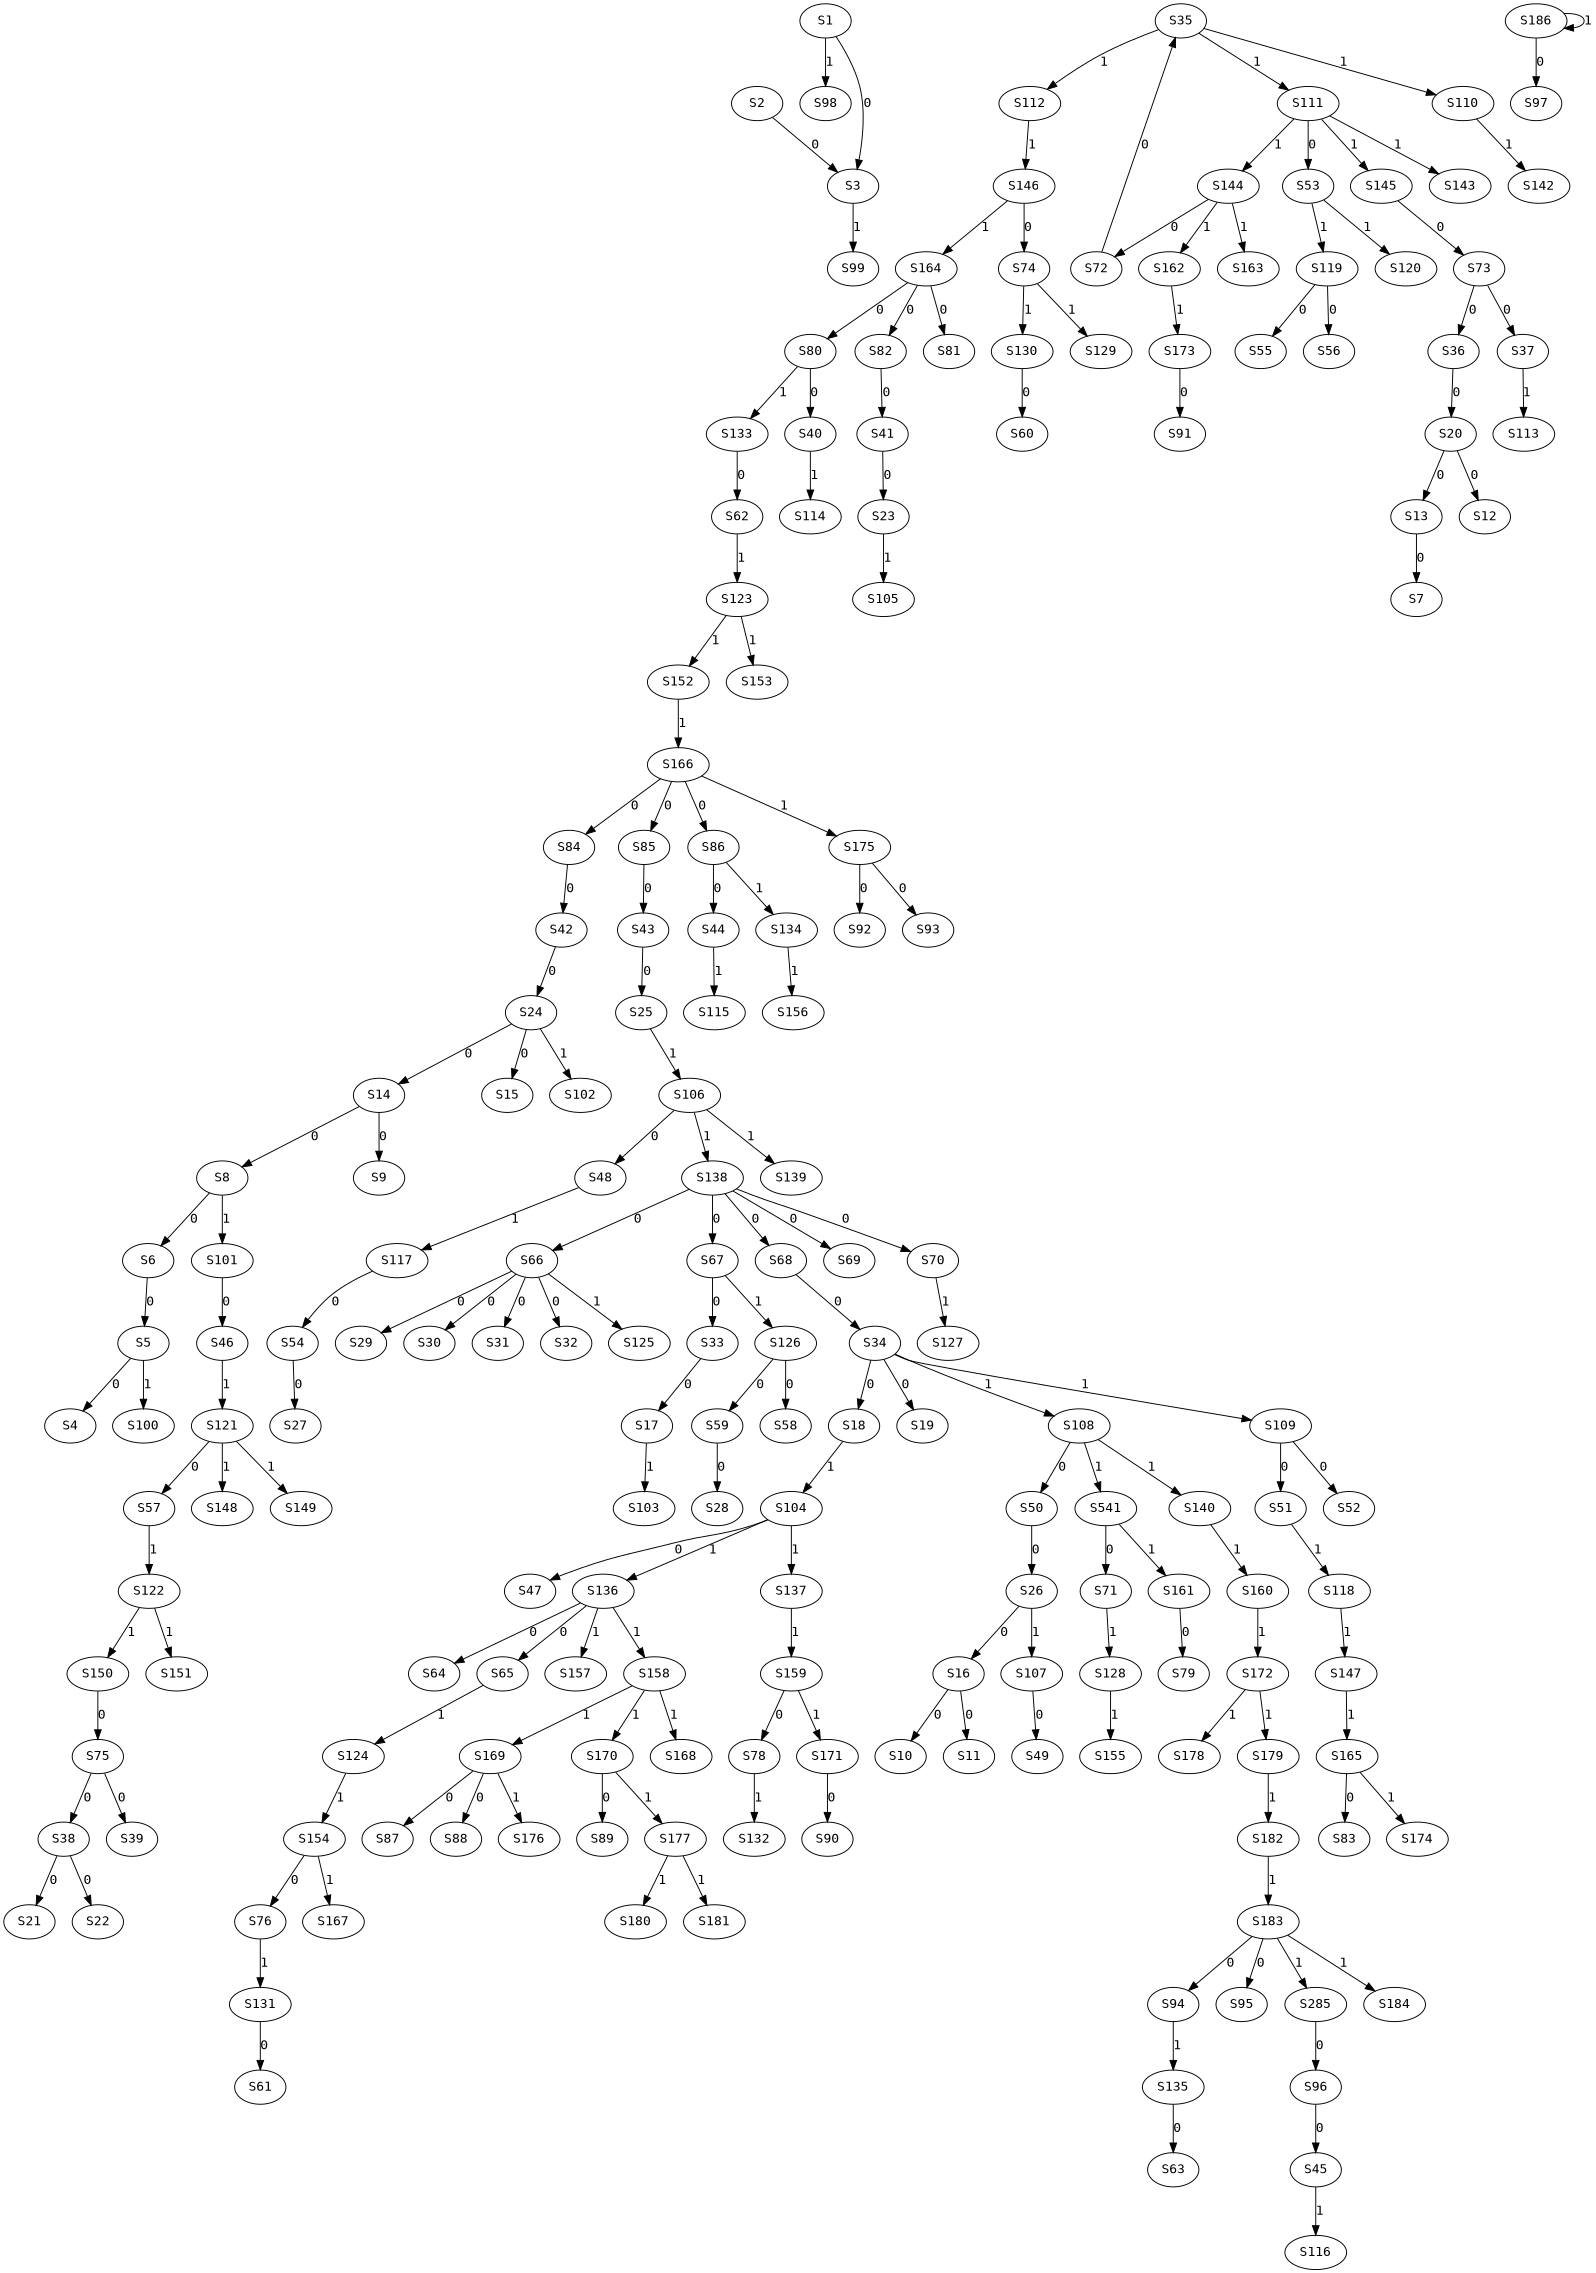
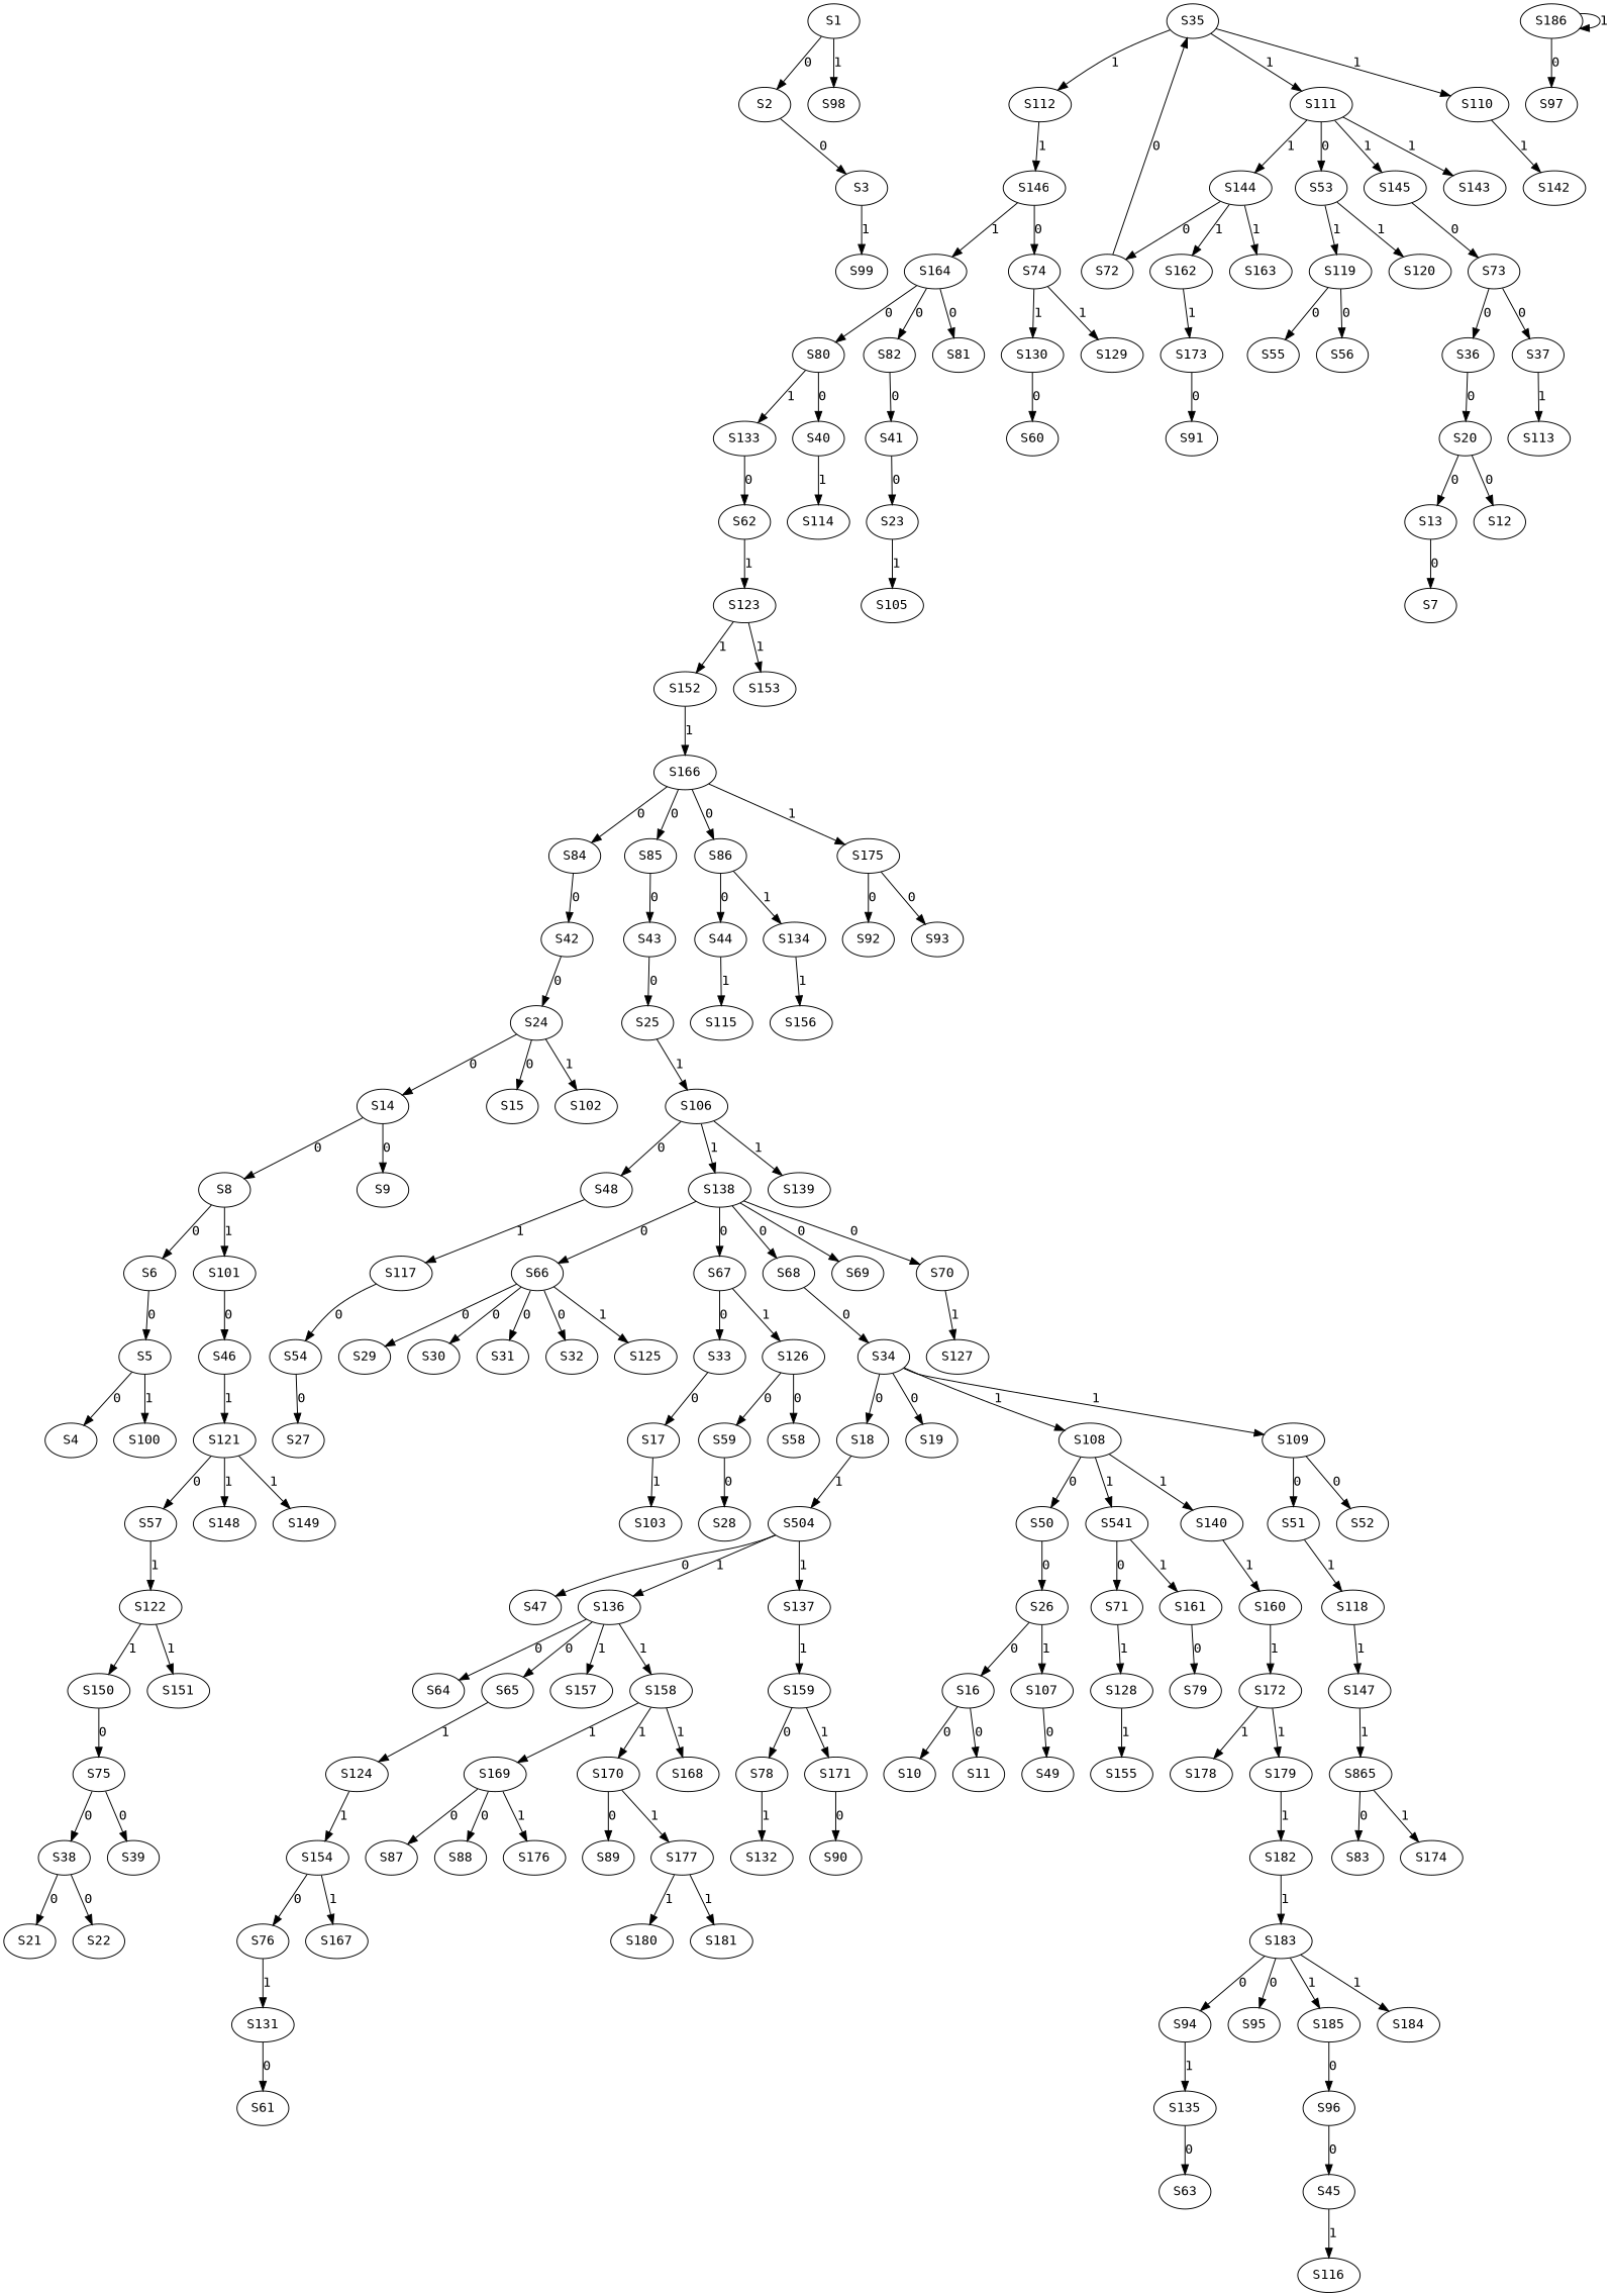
  strict digraph {
    fontname="DejaVu Sans Mono"
    node [fontname="DejaVu Sans Mono"]
    edge [fontname="DejaVu Sans Mono"]
    S1
    S2
    S98
    S3
    S99
    S5
    S4
    S100
    S6
    S8
    S101
    S46
    S13
    S7
    S14
    S9
    S16
    S10
    S11
    S20
    S12
    S24
    S15
    S102
    S26
    S107
    S49
    S33
    S17
    S103
    S34
    S18
    S19
    S108
    S109
-   S104
+   S104 [label=S504]
    S50
    n38 [label=S541]
    S140
    S51
    S52
    S47
    S136
    S137
    S36
    S38
    S21
    S22
    S41
    S23
    S105
    S42
    S43
    S25
    S106
    S48
    S138
    S139
    S54
    S27
    S121
    S57
    S148
    S149
    S59
    S28
    S66
    S29
    S30
    S31
    S32
    S125
    S67
    S126
    S58
    S68
    S72
    S35
    S111
    S110
    S112
    S53
    S144
    S145
    S143
    S142
    S146
    S73
    S37
    S113
    S75
    S39
    S80
    S40
    S133
    S114
    S62
    S82
    S84
    S85
    S86
    S44
    S134
    S115
    S156
    S96
    S45
    S116
    S64
    S65
    S157
    S158
    S159
    S117
    S69
    S70
    S71
    S161
    S160
    S118
    S147
    S119
    S120
    S162
    S163
    S55
    S56
    S122
    S150
    S151
    S130
    S60
    S131
    S61
    S123
    S152
    S153
    S135
    S63
    S124
    S169
    S170
    S168
    S154
    S127
    S128
    S79
    S155
    S173
    S74
    S164
    S129
    S81
    S76
    S167
    S78
    S171
    S132
    S90
-   S165
+   S165 [label=S865]
    S83
    S174
    S166
    S175
    S92
    S93
    S87
    S88
    S176
    S89
    S177
    S180
    S181
    S91
    S183
    S94
    S95
-   S185 [label=S285]
+   S185
    S184
    S186
    S97
    S172
    S178
    S179
    S182
-   S1 -> S3 [label=0]
+   S1 -> S2 [label=0]
    S1 -> S98 [label=1]
    S2 -> S3 [label=0]
    S3 -> S99 [label=1]
    S5 -> S4 [label=0]
    S5 -> S100 [label=1]
    S6 -> S5 [label=0]
    S8 -> S6 [label=0]
    S8 -> S101 [label=1]
    S101 -> S46 [label=0]
    S46 -> S121 [label=1]
    S13 -> S7 [label=0]
    S14 -> S8 [label=0]
    S14 -> S9 [label=0]
    S16 -> S10 [label=0]
    S16 -> S11 [label=0]
    S20 -> S13 [label=0]
    S20 -> S12 [label=0]
    S24 -> S14 [label=0]
    S24 -> S15 [label=0]
    S24 -> S102 [label=1]
    S26 -> S16 [label=0]
    S26 -> S107 [label=1]
    S107 -> S49 [label=0]
    S33 -> S17 [label=0]
    S17 -> S103 [label=1]
    S34 -> S18 [label=0]
    S34 -> S19 [label=0]
    S34 -> S108 [label=1]
    S34 -> S109 [label=1]
    S18 -> S104 [label=1]
    S108 -> S50 [label=0]
    S108 -> n38 [label=1]
    S108 -> S140 [label=1]
    S109 -> S51 [label=0]
    S109 -> S52 [label=0]
    S104 -> S47 [label=0]
    S104 -> S136 [label=1]
    S104 -> S137 [label=1]
    S50 -> S26 [label=0]
    n38 -> S71 [label=0]
    n38 -> S161 [label=1]
    S140 -> S160 [label=1]
    S51 -> S118 [label=1]
    S136 -> S64 [label=0]
    S136 -> S65 [label=0]
    S136 -> S157 [label=1]
    S136 -> S158 [label=1]
    S137 -> S159 [label=1]
    S36 -> S20 [label=0]
    S38 -> S21 [label=0]
    S38 -> S22 [label=0]
    S41 -> S23 [label=0]
    S23 -> S105 [label=1]
    S42 -> S24 [label=0]
    S43 -> S25 [label=0]
    S25 -> S106 [label=1]
    S106 -> S48 [label=0]
    S106 -> S138 [label=1]
    S106 -> S139 [label=1]
    S48 -> S117 [label=1]
    S138 -> S66 [label=0]
    S138 -> S67 [label=0]
    S138 -> S68 [label=0]
    S138 -> S69 [label=0]
    S138 -> S70 [label=0]
    S54 -> S27 [label=0]
    S121 -> S57 [label=0]
    S121 -> S148 [label=1]
    S121 -> S149 [label=1]
    S57 -> S122 [label=1]
    S59 -> S28 [label=0]
    S66 -> S29 [label=0]
    S66 -> S30 [label=0]
    S66 -> S31 [label=0]
    S66 -> S32 [label=0]
    S66 -> S125 [label=1]
    S67 -> S33 [label=0]
    S67 -> S126 [label=1]
    S126 -> S59 [label=0]
    S126 -> S58 [label=0]
    S68 -> S34 [label=0]
    S72 -> S35 [label=0]
    S35 -> S111 [label=1]
    S35 -> S110 [label=1]
    S35 -> S112 [label=1]
    S111 -> S53 [label=0]
    S111 -> S144 [label=1]
    S111 -> S145 [label=1]
    S111 -> S143 [label=1]
    S110 -> S142 [label=1]
    S112 -> S146 [label=1]
    S53 -> S119 [label=1]
    S53 -> S120 [label=1]
    S144 -> S72 [label=0]
    S144 -> S162 [label=1]
    S144 -> S163 [label=1]
    S145 -> S73 [label=0]
    S146 -> S74 [label=0]
    S146 -> S164 [label=1]
    S73 -> S36 [label=0]
    S73 -> S37 [label=0]
    S37 -> S113 [label=1]
    S75 -> S38 [label=0]
    S75 -> S39 [label=0]
    S80 -> S40 [label=0]
    S80 -> S133 [label=1]
    S40 -> S114 [label=1]
    S133 -> S62 [label=0]
    S62 -> S123 [label=1]
    S82 -> S41 [label=0]
    S84 -> S42 [label=0]
    S85 -> S43 [label=0]
    S86 -> S44 [label=0]
    S86 -> S134 [label=1]
    S44 -> S115 [label=1]
    S134 -> S156 [label=1]
    S96 -> S45 [label=0]
    S45 -> S116 [label=1]
    S65 -> S124 [label=1]
    S158 -> S169 [label=1]
    S158 -> S170 [label=1]
    S158 -> S168 [label=1]
    S159 -> S78 [label=0]
    S159 -> S171 [label=1]
    S117 -> S54 [label=0]
    S70 -> S127 [label=1]
    S71 -> S128 [label=1]
    S161 -> S79 [label=0]
    S160 -> S172 [label=1]
    S118 -> S147 [label=1]
    S147 -> S165 [label=1]
    S119 -> S55 [label=0]
    S119 -> S56 [label=0]
    S162 -> S173 [label=1]
    S122 -> S150 [label=1]
    S122 -> S151 [label=1]
    S150 -> S75 [label=0]
    S130 -> S60 [label=0]
    S131 -> S61 [label=0]
    S123 -> S152 [label=1]
    S123 -> S153 [label=1]
    S152 -> S166 [label=1]
    S135 -> S63 [label=0]
    S124 -> S154 [label=1]
    S169 -> S87 [label=0]
    S169 -> S88 [label=0]
    S169 -> S176 [label=1]
    S170 -> S89 [label=0]
    S170 -> S177 [label=1]
    S154 -> S76 [label=0]
    S154 -> S167 [label=1]
    S128 -> S155 [label=1]
    S173 -> S91 [label=0]
    S74 -> S130 [label=1]
    S74 -> S129 [label=1]
    S164 -> S80 [label=0]
    S164 -> S82 [label=0]
    S164 -> S81 [label=0]
    S76 -> S131 [label=1]
    S78 -> S132 [label=1]
    S171 -> S90 [label=0]
    S165 -> S83 [label=0]
    S165 -> S174 [label=1]
    S166 -> S84 [label=0]
    S166 -> S85 [label=0]
    S166 -> S86 [label=0]
    S166 -> S175 [label=1]
    S175 -> S92 [label=0]
    S175 -> S93 [label=0]
    S177 -> S180 [label=1]
    S177 -> S181 [label=1]
    S183 -> S94 [label=0]
    S183 -> S95 [label=0]
    S183 -> S185 [label=1]
    S183 -> S184 [label=1]
    S94 -> S135 [label=1]
    S185 -> S96 [label=0]
    S186 -> S186 [label=1]
    S186 -> S97 [label=0]
    S172 -> S178 [label=1]
    S172 -> S179 [label=1]
    S179 -> S182 [label=1]
    S182 -> S183 [label=1]
  }
